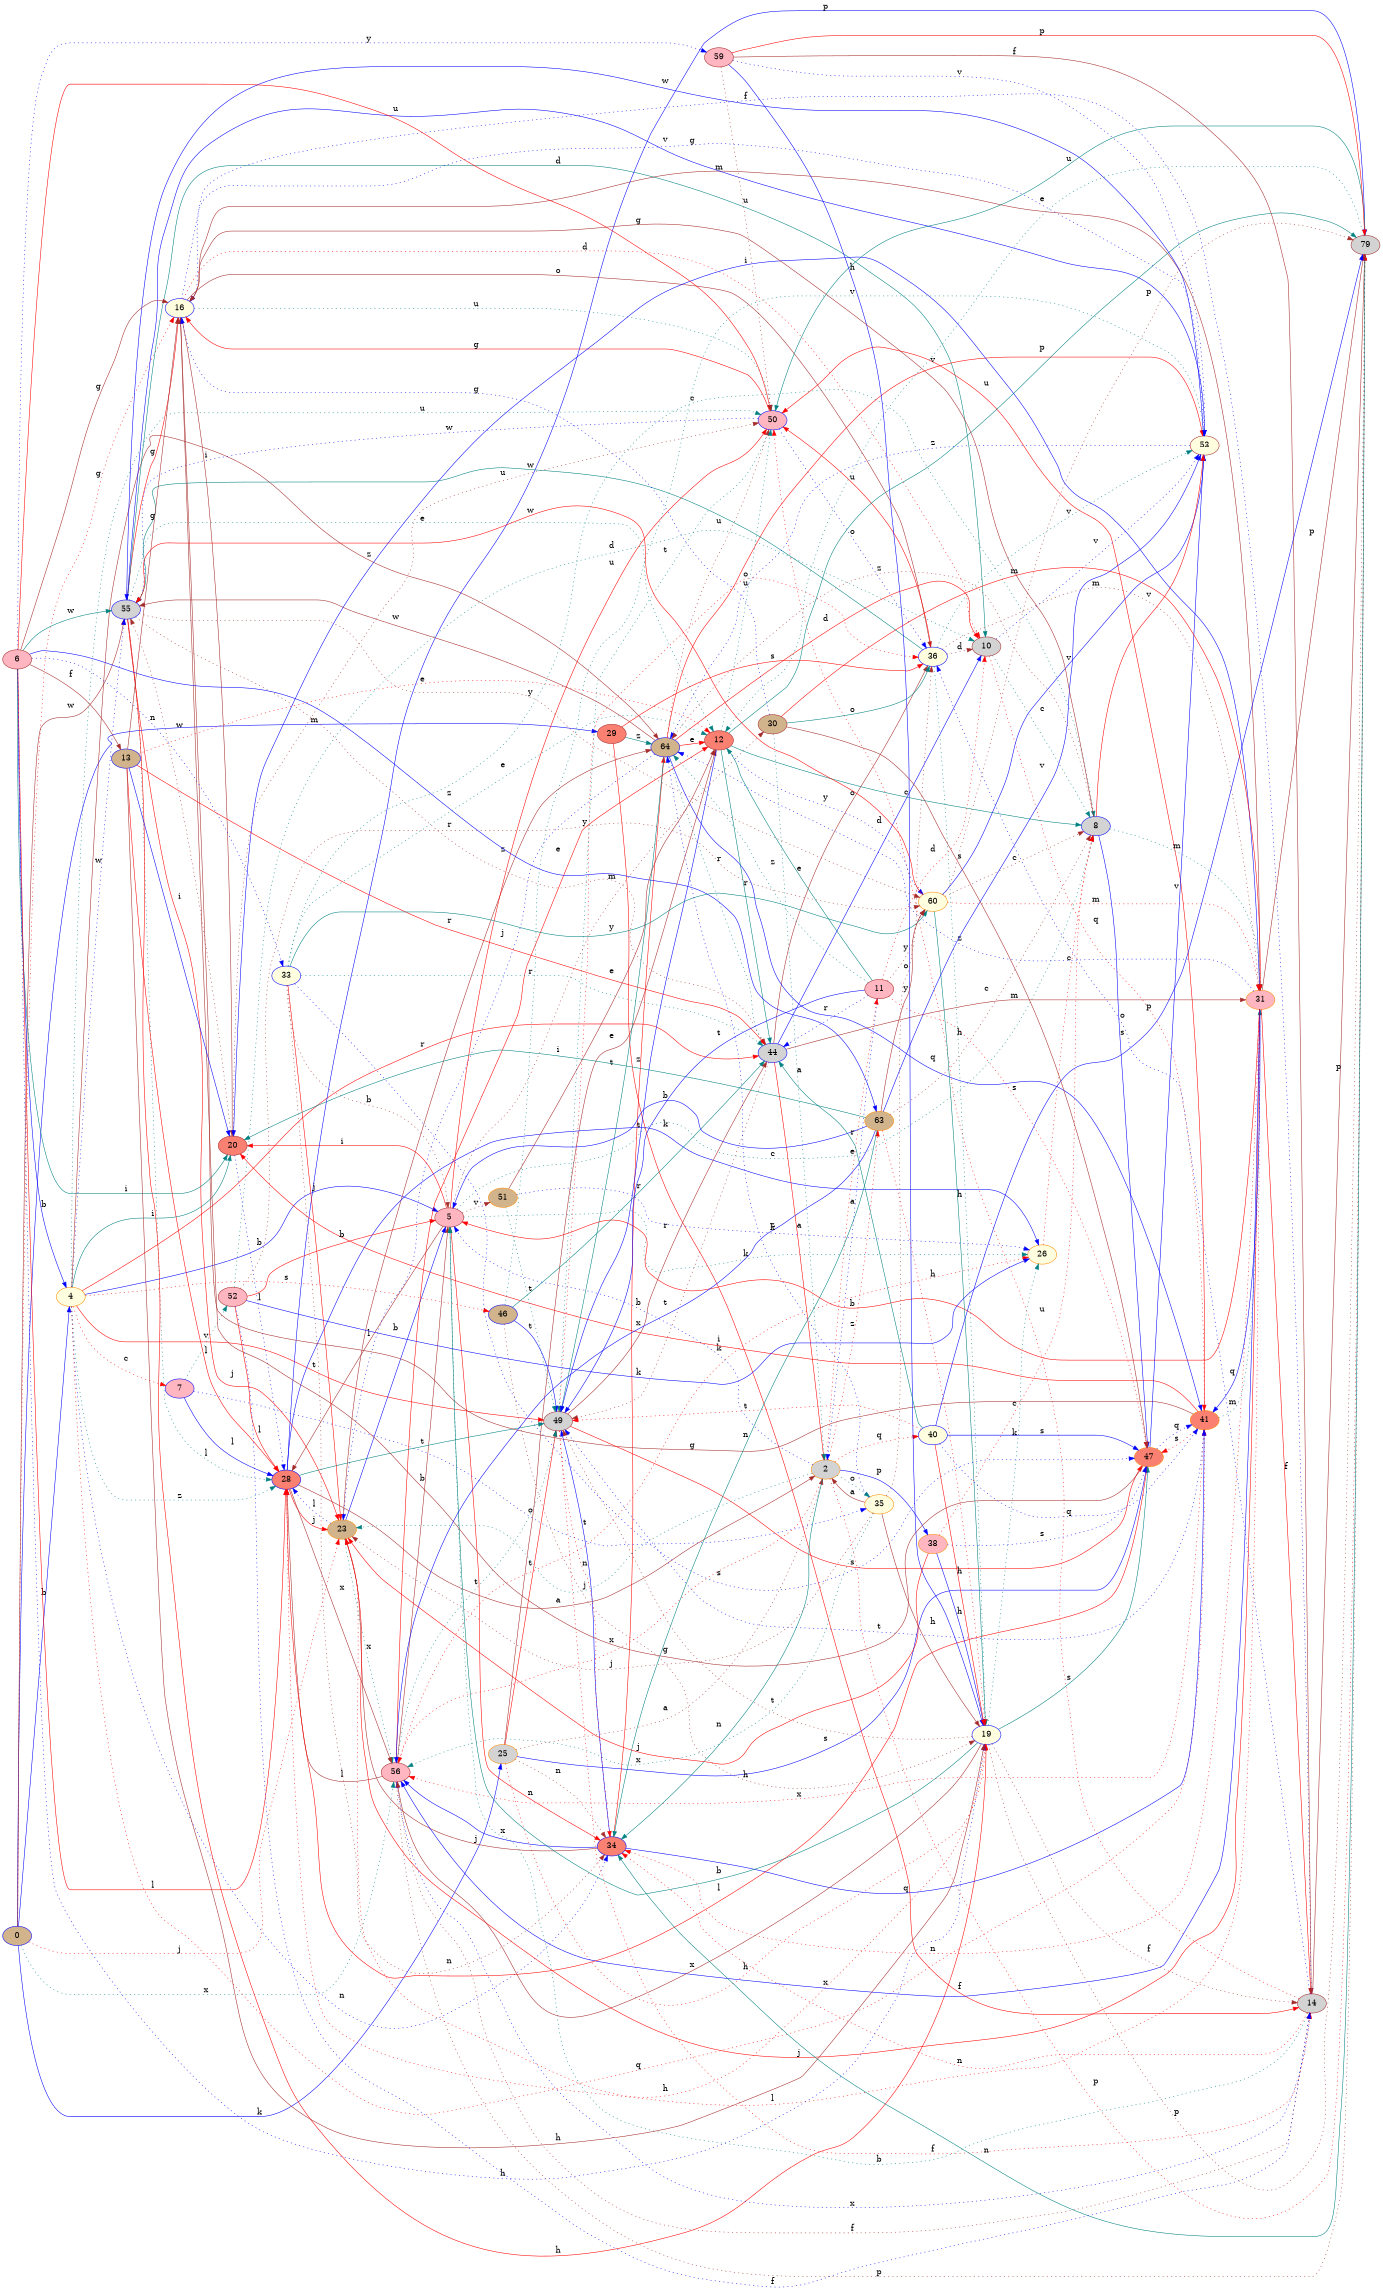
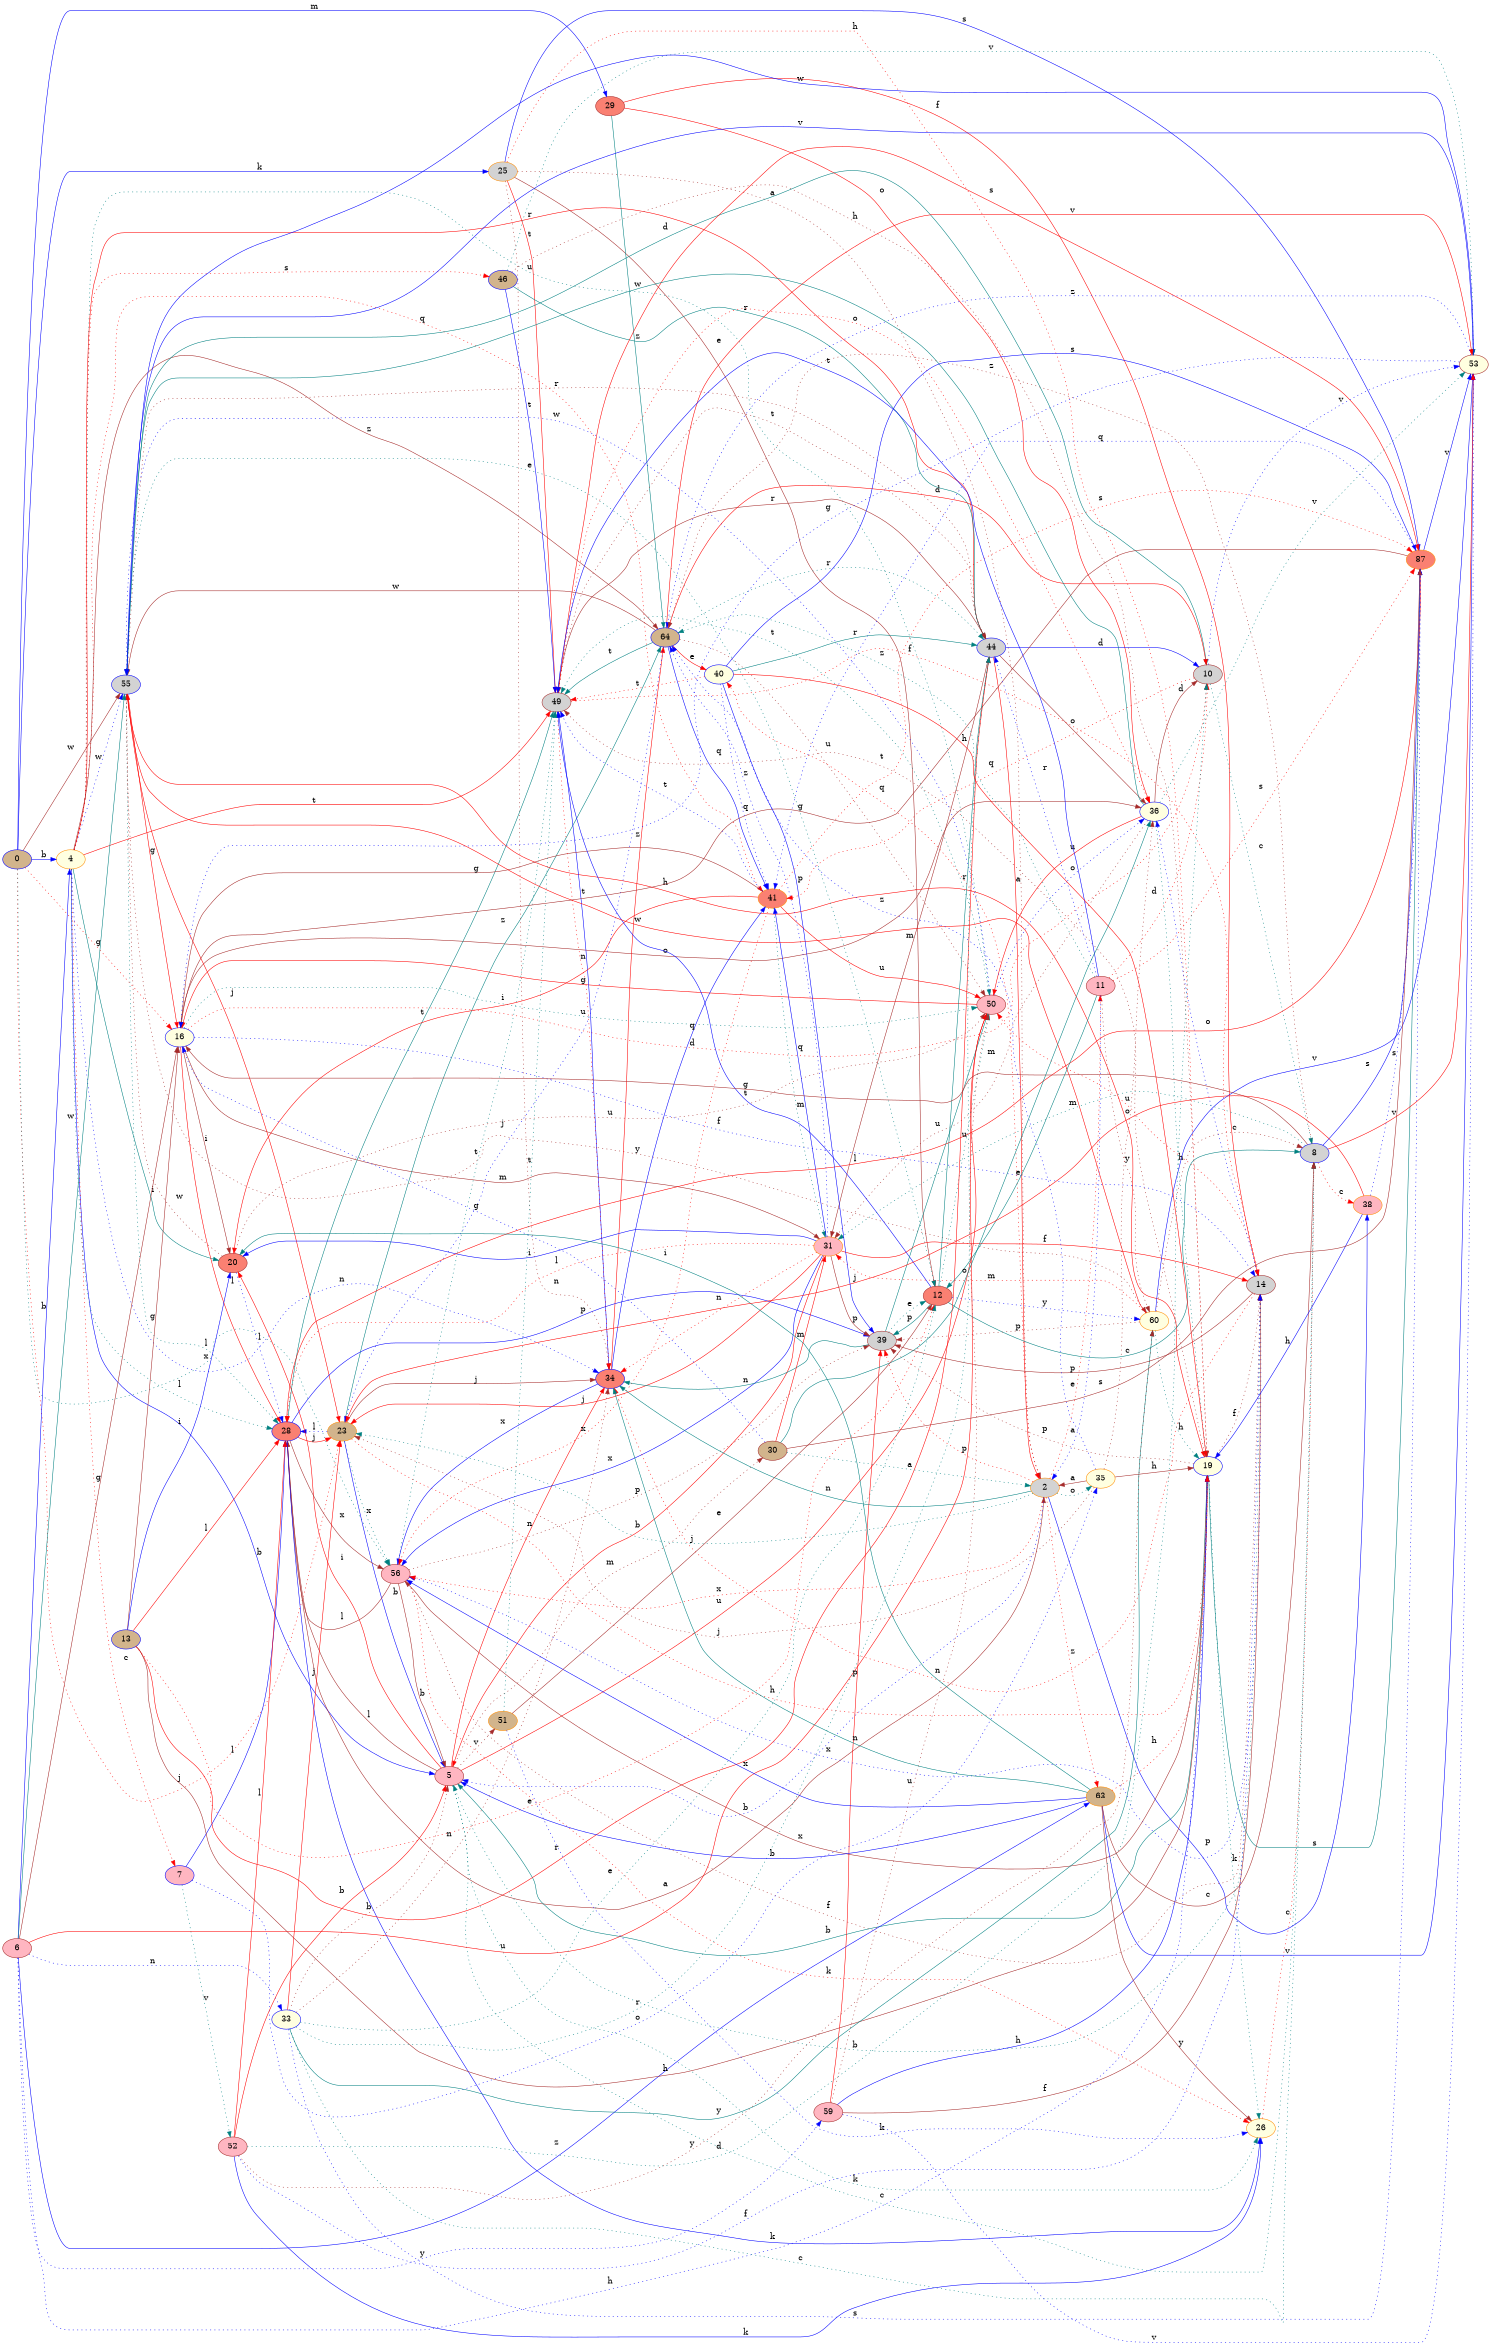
  strict digraph {
    rankdir=LR
    node [color=blue fillcolor=lightyellow style=filled]
    edge [color=red style=solid]
    0 [fillcolor=tan]
    4 [color=darkorange]
    16
    23 [color=darkorange fillcolor=tan]
    25 [color=darkorange fillcolor=lightgrey]
    29 [color=brown fillcolor=salmon]
    55 [fillcolor=lightgrey]
    n8 [color=brown fillcolor=lightpink label=56]
    20 [color=brown fillcolor=salmon]
-   50 [fillcolor=lightpink]
+   50 [color=brown fillcolor=lightpink]
    5 [color=brown fillcolor=lightpink]
    34 [fillcolor=salmon]
    7 [fillcolor=lightpink]
    28 [fillcolor=salmon]
    41 [color=darkorange fillcolor=salmon]
    44 [fillcolor=lightgrey]
    46 [fillcolor=tan]
    n18 [color=brown fillcolor=lightgrey label=49]
    64 [fillcolor=tan]
    31 [color=darkorange fillcolor=lightpink]
    10 [color=brown fillcolor=lightgrey]
    14 [color=brown fillcolor=lightgrey]
    36
    19
    2 [color=darkorange fillcolor=lightgrey]
-   47 [color=darkorange fillcolor=salmon]
+   47 [color=darkorange fillcolor=salmon label=87]
    12 [color=brown fillcolor=salmon]
    53 [color=brown]
    60 [color=darkorange]
-   39 [color=brown fillcolor=lightgrey label=79]
+   39 [color=brown fillcolor=lightgrey]
    26 [color=darkorange]
    n32 [color=brown fillcolor=lightpink label=6]
    13 [fillcolor=tan]
    33
    59 [color=brown fillcolor=lightpink]
    63 [color=darkorange fillcolor=tan]
    8 [fillcolor=lightgrey]
    11 [color=brown fillcolor=lightpink]
    35 [color=darkorange]
    38 [color=darkorange fillcolor=lightpink]
    40
    30 [color=brown fillcolor=tan]
    51 [color=darkorange fillcolor=tan]
    52 [color=brown fillcolor=lightpink]
    0 -> 4 [color=blue label=b]
    0 -> 16 [label=g style=dotted]
    0 -> 23 [label=j style=dotted]
    0 -> 25 [color=blue label=k]
    0 -> 29 [color=blue label=m]
    0 -> 55 [color=brown label=w]
    0 -> n8 [color=teal label=x style=dotted]
    4 -> 55 [color=blue label=w style=dotted]
    4 -> 20 [color=teal label=i]
    4 -> 50 [color=teal label=u style=dotted]
    4 -> 5 [color=blue label=b]
    4 -> 34 [color=blue label=n style=dotted]
    4 -> 7 [label=c style=dotted]
-   4 -> 28 [color=teal label=z style=dotted]
+   4 -> 28 [color=teal label=l style=dotted]
    4 -> 41 [label=q style=dotted]
    4 -> 44 [label=r]
    4 -> 46 [label=s style=dotted]
    4 -> n18 [label=t]
    4 -> 64 [color=brown label=z]
    16 -> 20 [color=brown label=i]
    16 -> 50 [color=teal label=u style=dotted]
-   n32 -> 28 [label=l]
+   16 -> 28 [label=l]
    16 -> 31 [color=brown label=m]
    16 -> 10 [label=d style=dotted]
    16 -> 14 [color=blue label=f style=dotted]
    16 -> 36 [color=brown label=o]
    23 -> n8 [color=teal label=x style=dotted]
    23 -> 5 [color=blue label=b]
    23 -> 28 [color=blue label=l style=dotted]
-   23 -> 64 [color=brown label=z]
+   23 -> 64 [color=teal label=z]
    23 -> 19 [label=h style=dotted]
    25 -> 34 [color=brown label=n style=dotted]
    25 -> n18 [label=t]
    25 -> 19 [label=h style=dotted]
    25 -> 2 [color=brown label=a style=dotted]
    25 -> 47 [color=blue label=s]
    25 -> 12 [color=brown label=e]
    29 -> 64 [color=teal label=z]
    29 -> 14 [label=f]
-   29 -> 36 [label=s]
+   29 -> 36 [label=o]
    55 -> 16 [label=g]
    55 -> 23 [label=j]
    55 -> 28 [color=teal label=l style=dotted]
    55 -> 44 [color=brown label=r style=dotted]
    55 -> 10 [color=teal label=d]
    55 -> 19 [label=h]
    55 -> 12 [color=teal label=e style=dotted]
    55 -> 53 [color=blue label=v]
    55 -> 60 [color=brown label=y style=dotted]
    n8 -> 5 [color=brown label=b]
    n8 -> 28 [color=brown label=l]
    n8 -> n18 [color=teal label=t style=dotted]
    n8 -> 14 [color=brown label=f style=dotted]
-   n8 -> 12 [label=e]
    n8 -> 39 [color=brown label=p style=dotted]
    n8 -> 26 [label=k style=dotted]
    20 -> 55 [color=brown label=w style=dotted]
    20 -> 50 [color=brown label=u style=dotted]
    20 -> 28 [color=blue label=l style=dotted]
    50 -> 16 [label=g]
    50 -> 55 [color=blue label=w style=dotted]
    50 -> n18 [color=teal label=t style=dotted]
    50 -> 36 [color=blue label=o style=dotted]
    5 -> 20 [label=i]
    5 -> 50 [label=u]
    5 -> 34 [label=n]
    5 -> 28 [color=brown label=l]
    5 -> 26 [color=teal label=k style=dotted]
    5 -> 8 [color=teal label=c style=dotted]
    5 -> 30 [color=brown label=m style=dotted]
    5 -> 51 [color=brown label=v style=dotted]
-   34 -> 23 [color=brown label=j]
+   23 -> 34 [color=brown label=j]
    34 -> n8 [color=blue label=x]
    34 -> 41 [color=blue label=q]
    34 -> n18 [color=blue label=t]
    34 -> 64 [label=z]
    7 -> 28 [color=blue label=l]
    7 -> 35 [color=blue label=o style=dotted]
    7 -> 52 [color=teal label=v style=dotted]
    28 -> 23 [label=j]
    28 -> n8 [color=brown label=x]
    28 -> n18 [color=teal label=t]
    28 -> 2 [color=brown label=a]
    28 -> 39 [color=blue label=p]
    28 -> 26 [color=blue label=k]
    41 -> 16 [color=brown label=g]
    41 -> n8 [label=x style=dotted]
    41 -> 20 [label=i]
    41 -> 50 [label=u]
    41 -> n18 [color=blue label=t style=dotted]
    41 -> 31 [color=teal label=m style=dotted]
    41 -> 47 [label=s style=dotted]
    44 -> n18 [color=brown label=t style=dotted]
    44 -> 31 [color=brown label=m]
    44 -> 10 [color=blue label=d]
    44 -> 36 [color=brown label=o]
    44 -> 2 [label=a]
    46 -> 44 [color=teal label=r]
    46 -> n18 [color=blue label=t]
    46 -> 19 [color=brown label=h style=dotted]
    46 -> 53 [color=teal label=v style=dotted]
    n18 -> 34 [label=n style=dotted]
    n18 -> 44 [color=brown label=r]
    n18 -> 14 [label=f style=dotted]
    n18 -> 36 [label=o style=dotted]
    n18 -> 47 [label=s]
    64 -> 23 [color=blue label=j style=dotted]
    64 -> 55 [color=brown label=w]
    64 -> 50 [color=brown label=u style=dotted]
    64 -> 41 [color=blue label=q]
    64 -> 44 [color=teal label=r style=dotted]
    64 -> n18 [color=teal label=t]
    64 -> 10 [label=d]
-   64 -> 12 [label=e]
+   64 -> 40 [label=e]
    64 -> 53 [label=v]
    31 -> 23 [label=j]
    31 -> n8 [color=blue label=x]
    31 -> 20 [color=blue label=i]
    31 -> 5 [label=b]
    31 -> 34 [label=n style=dotted]
    31 -> 28 [label=l style=dotted]
    31 -> 41 [color=blue label=q]
    31 -> 64 [color=blue label=z style=dotted]
    31 -> 14 [label=f]
    31 -> 39 [color=brown label=p]
    10 -> 41 [label=q style=dotted]
    10 -> 53 [color=blue label=v style=dotted]
    10 -> 8 [color=teal label=c style=dotted]
    14 -> n8 [color=blue label=x style=dotted]
    14 -> 50 [label=u style=dotted]
    14 -> 5 [color=teal label=b style=dotted]
    14 -> 34 [label=n style=dotted]
    14 -> 36 [color=blue label=o style=dotted]
    14 -> 39 [color=brown label=p]
    36 -> 55 [color=teal label=w]
    36 -> 50 [label=u]
    36 -> 31 [color=brown label=m style=dotted]
-   36 -> 10 [color=brown label=d style=dotted]
+   36 -> 10 [color=brown label=d]
    36 -> 19 [color=teal label=h style=dotted]
    36 -> 53 [color=teal label=v style=dotted]
    19 -> n8 [color=brown label=x]
    19 -> 5 [color=teal label=b]
    19 -> n18 [color=brown label=t style=dotted]
    19 -> 14 [color=brown label=f style=dotted]
    19 -> 47 [color=teal label=s]
    19 -> 39 [color=brown label=p style=dotted]
    19 -> 26 [color=teal label=k style=dotted]
    2 -> 23 [color=teal label=j style=dotted]
    2 -> n8 [label=x style=dotted]
    2 -> 5 [color=blue label=b style=dotted]
    2 -> 34 [color=teal label=n]
    2 -> 39 [label=p style=dotted]
    2 -> 63 [label=z style=dotted]
    2 -> 11 [label=e style=dotted]
    2 -> 35 [color=teal label=o style=dotted]
    2 -> 38 [color=blue label=p]
    2 -> 40 [label=q style=dotted]
    47 -> 16 [color=brown label=g]
    47 -> 28 [label=l]
    47 -> 41 [color=blue label=q style=dotted]
    47 -> 53 [color=blue label=v]
    12 -> 50 [color=teal label=u style=dotted]
    12 -> 44 [color=teal label=r]
    12 -> n18 [color=blue label=t]
    12 -> 60 [color=blue label=y style=dotted]
    12 -> 39 [color=teal label=p]
    12 -> 8 [color=teal label=c]
    53 -> 16 [color=blue label=g style=dotted]
    53 -> 55 [color=blue label=w]
    53 -> 64 [color=blue label=z style=dotted]
    60 -> 55 [label=w]
    60 -> 31 [label=m style=dotted]
-   60 -> 19 [color=teal label=h]
+   60 -> 19 [color=teal label=h style=dotted]
    60 -> 53 [color=blue label=v]
    60 -> 39 [color=brown label=p style=dotted]
    60 -> 8 [color=brown label=c style=dotted]
    39 -> 50 [color=teal label=u]
    39 -> 34 [color=teal label=n]
    39 -> 12 [color=teal label=e style=dotted]
    26 -> 8 [label=c style=dotted]
    n32 -> 4 [color=blue label=b]
    n32 -> 16 [color=brown label=g]
    n32 -> 55 [color=teal label=w]
-   n32 -> 20 [color=teal label=i]
    n32 -> 50 [label=u]
    n32 -> 19 [color=blue label=h style=dotted]
-   n32 -> 13 [color=brown label=f]
    n32 -> 33 [color=blue label=n style=dotted]
    n32 -> 59 [color=blue label=y style=dotted]
    n32 -> 63 [color=blue label=z]
    13 -> 16 [color=brown label=g]
    13 -> 20 [color=blue label=i]
    13 -> 28 [label=l]
    13 -> 44 [label=r]
    13 -> 19 [color=brown label=h]
    13 -> 12 [label=e style=dotted]
    33 -> 23 [label=j]
    33 -> 5 [color=brown label=b style=dotted]
    33 -> 34 [color=brown label=n style=dotted]
    33 -> 44 [color=teal label=r style=dotted]
    33 -> 47 [color=blue label=s style=dotted]
    33 -> 12 [color=teal label=e style=dotted]
    33 -> 60 [color=teal label=y]
    33 -> 8 [color=teal label=c style=dotted]
    59 -> 50 [color=brown label=u style=dotted]
    59 -> 14 [color=brown label=f]
    59 -> 19 [color=blue label=h]
    59 -> 53 [color=blue label=v style=dotted]
    59 -> 39 [label=p]
    63 -> n8 [color=blue label=x]
    63 -> 20 [color=teal label=i]
    63 -> 5 [color=blue label=b]
    63 -> 34 [color=teal label=n]
    63 -> 19 [label=h style=dotted]
    63 -> 53 [color=blue label=v]
-   63 -> 60 [color=brown label=y]
-   63 -> 8 [color=brown label=c style=dotted]
+   63 -> 26 [color=brown label=y]
+   63 -> 8 [color=brown label=c]
    8 -> 16 [color=brown label=g]
    8 -> 64 [color=brown label=z style=dotted]
    8 -> 31 [color=teal label=m style=dotted]
    8 -> 47 [color=blue label=s]
    8 -> 53 [label=v]
    11 -> 44 [color=blue label=r style=dotted]
    11 -> n18 [color=blue label=t]
    11 -> 64 [color=teal label=z style=dotted]
    11 -> 10 [label=d style=dotted]
    11 -> 2 [color=blue label=a style=dotted]
    11 -> 47 [label=s style=dotted]
    11 -> 12 [color=teal label=e]
    11 -> 60 [color=brown label=y style=dotted]
    35 -> 23 [color=brown label=j style=dotted]
-   35 -> n8 [color=teal label=x style=dotted]
    35 -> 64 [color=blue label=z style=dotted]
    35 -> 36 [color=brown label=o style=dotted]
    35 -> 19 [color=brown label=h]
    35 -> 2 [color=brown label=a]
    38 -> 23 [label=j]
    38 -> 19 [color=blue label=h]
    38 -> 47 [color=blue label=s style=dotted]
-   38 -> 8 [label=c style=dotted]
+   8 -> 38 [label=c style=dotted]
    40 -> 41 [color=blue label=q style=dotted]
    40 -> 44 [color=teal label=r]
    40 -> n18 [label=t style=dotted]
    40 -> 19 [label=h]
    40 -> 47 [color=blue label=s]
    40 -> 39 [color=blue label=p]
    30 -> 16 [color=blue label=g style=dotted]
    30 -> 31 [label=m]
    30 -> 36 [color=teal label=o]
    30 -> 2 [color=teal label=a style=dotted]
    30 -> 47 [color=brown label=s]
    51 -> n18 [color=teal label=t style=dotted]
    51 -> 12 [color=brown label=e]
    51 -> 26 [color=blue label=k style=dotted]
    52 -> 5 [label=b]
    52 -> 28 [label=l]
    52 -> 10 [color=teal label=d style=dotted]
    52 -> 14 [color=blue label=f style=dotted]
    52 -> 60 [color=brown label=y style=dotted]
    52 -> 26 [color=blue label=k]
  }
